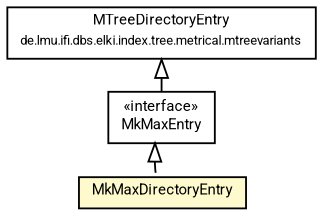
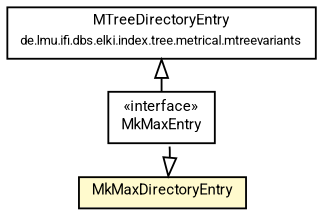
  digraph {
    nodesep=0.15
    rankdir=TB
    ranksep=0.25
    node [fontcolor=black fontname=Roboto fontsize=8 margin=0 shape=plaintext]
    edge [arrowtail=empty color=black dir=back fontname=Roboto fontsize=7 labelfontname=Roboto labelfontsize=7]
    n1 [height=0 label=<<table title="de.lmu.ifi.dbs.elki.index.tree.metrical.mtreevariants.mktrees.mkmax.MkMaxEntry" border="0" cellborder="1" cellspacing="0" cellpadding="2" href="MkMaxEntry.html" target="_parent"> 		<tr><td><table border="0" cellspacing="0" cellpadding="1"> 		<tr><td align="center" balign="center"> &#171;interface&#187; </td></tr> 		<tr><td align="center" balign="center"> <font face="Roboto">MkMaxEntry</font> </td></tr> 		</table></td></tr> 		</table>> width=0]
    n2 [height=0 label=<<table title="de.lmu.ifi.dbs.elki.index.tree.metrical.mtreevariants.mktrees.mkmax.MkMaxDirectoryEntry" border="0" cellborder="1" cellspacing="0" cellpadding="2" bgcolor="lemonChiffon" href="MkMaxDirectoryEntry.html" target="_parent"> 		<tr><td><table border="0" cellspacing="0" cellpadding="1"> 		<tr><td align="center" balign="center"> <font face="Roboto">MkMaxDirectoryEntry</font> </td></tr> 		</table></td></tr> 		</table>> width=0]
    n3 [height=0 label=<<table title="de.lmu.ifi.dbs.elki.index.tree.metrical.mtreevariants.MTreeDirectoryEntry" border="0" cellborder="1" cellspacing="0" cellpadding="2" href="../../MTreeDirectoryEntry.html" target="_parent"> 		<tr><td><table border="0" cellspacing="0" cellpadding="1"> 		<tr><td align="center" balign="center"> <font face="Roboto">MTreeDirectoryEntry</font> </td></tr> 		<tr><td align="center" balign="center"> <font face="Roboto" point-size="7.0">de.lmu.ifi.dbs.elki.index.tree.metrical.mtreevariants</font> </td></tr> 		</table></td></tr> 		</table>> width=0]
-   n1 -> n2 [style=dashed weight=9]
+   n2 -> n1 [style=dashed weight=9]
    n3 -> n1 [weight=10]
  }
